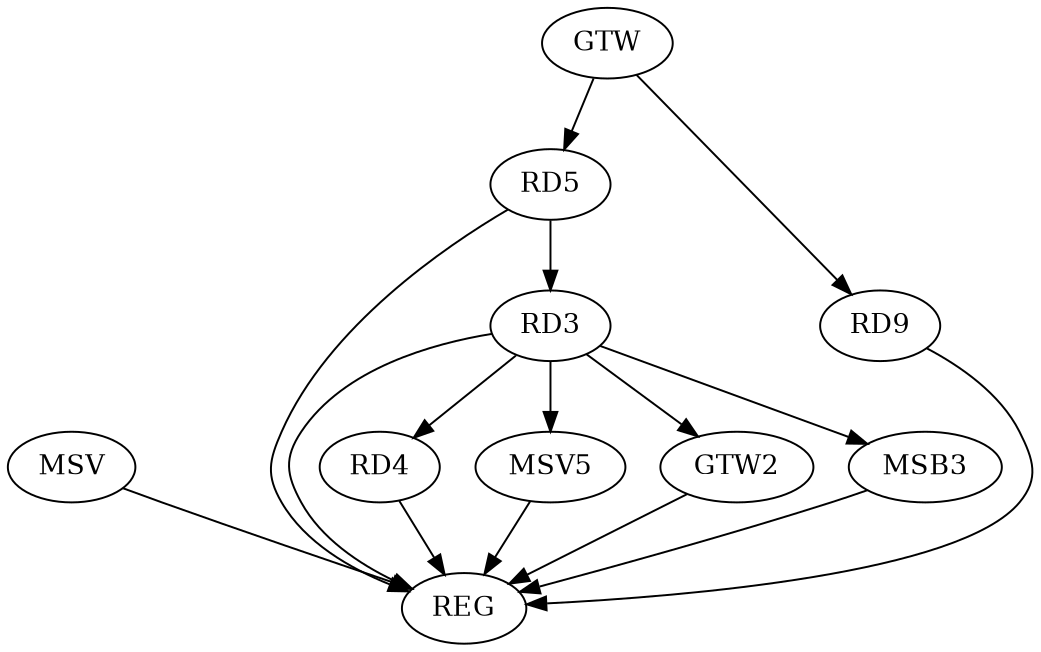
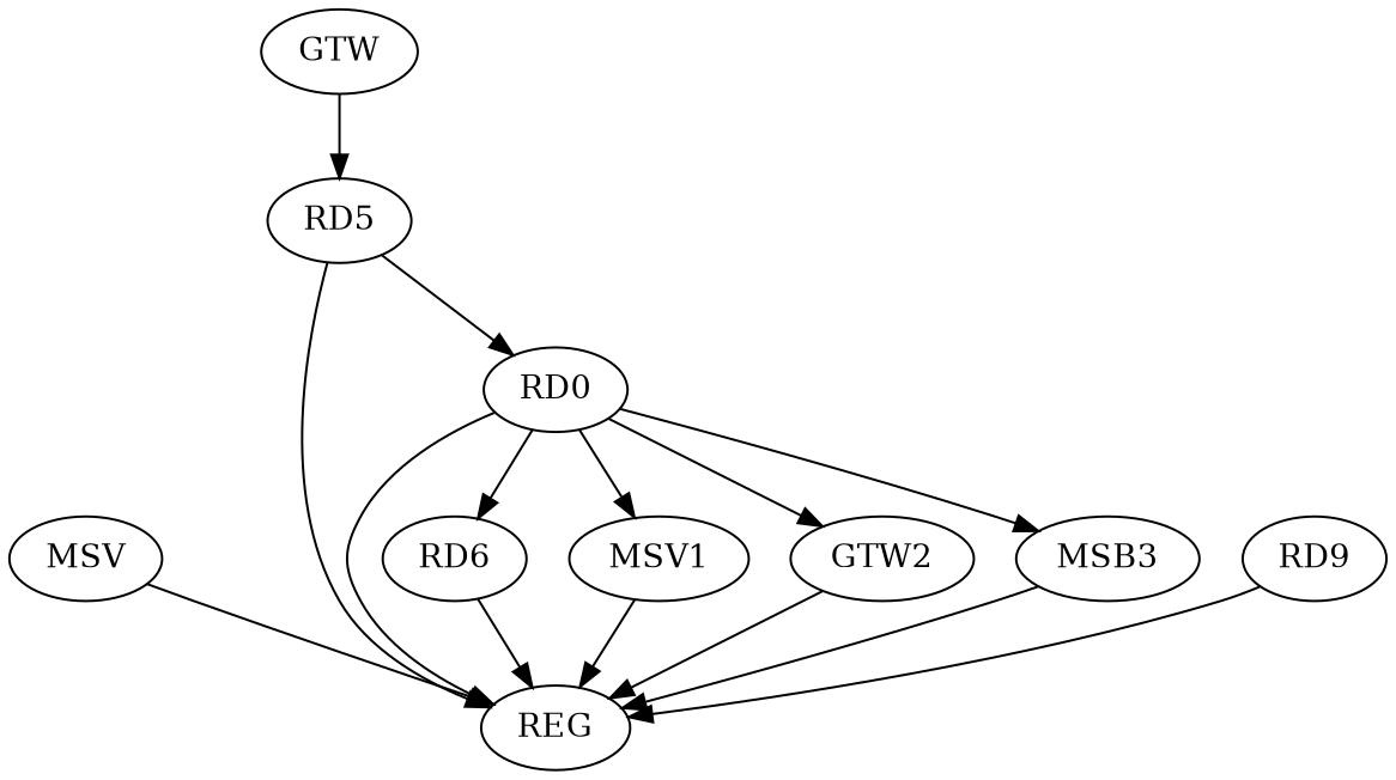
  strict digraph {
    n1 [label=MSV]
    n2 [label=REG]
-   n3 [label=RD3]
-   n4 [label=RD4]
-   n5 [label=MSV5]
+   n3 [label=RD0]
+   n4 [label=RD6]
+   n5 [label=MSV1]
    n6 [label=GTW2]
    n7 [label=MSB3]
    n8 [label=RD5]
    n9 [label=RD9]
    n10 [label=GTW]
    n1 -> n2
    n3 -> n2
    n3 -> n4
    n3 -> n5
    n3 -> n6
    n3 -> n7
    n4 -> n2
    n5 -> n2
    n6 -> n2
    n7 -> n2
    n8 -> n2
    n8 -> n3
    n9 -> n2
    n10 -> n8
-   n10 -> n9
  }
